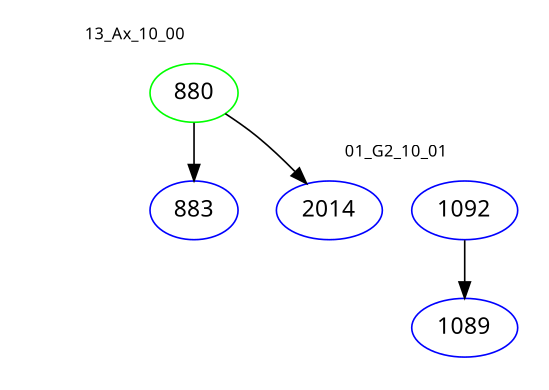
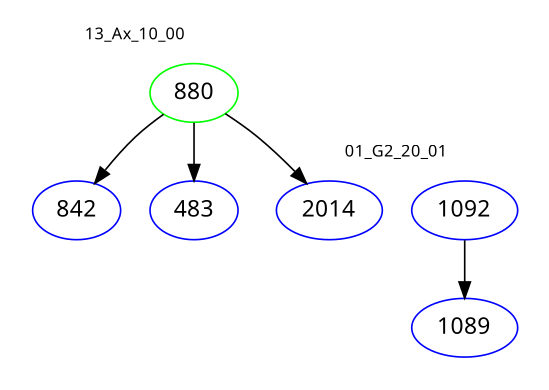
  digraph {
    fontname="Noto Sans"
    node [color=blue fontname="Noto Sans"]
    edge [color=black fontname="Noto Sans"]
    n1 [color=green label=880]
-   n3 [label=883]
+   n2 [label=842]
+   n3 [label=483]
    n4 [label=1092]
    n5 [label=1089]
    n6 [label=2014]
    subgraph cluster_1 {
      color=white
      fontsize=10
      label="13_Ax_10_00"
      n1
+     n2
      n3
    }
    subgraph cluster_2 {
      color=white
      fontsize=10
-     label="01_G2_10_01"
+     label="01_G2_20_01"
      n4
      n5
      n6
    }
+   n1 -> n2
    n1 -> n3
    n1 -> n6
    n4 -> n5
  }
